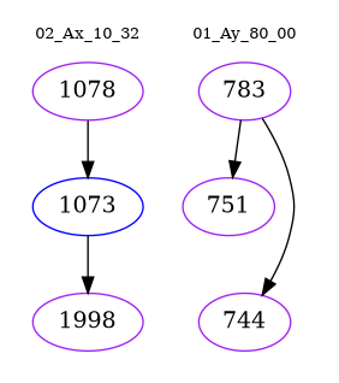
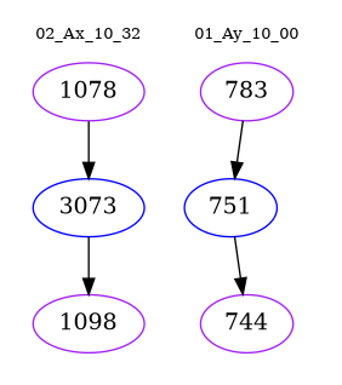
  digraph {
    node [color=purple]
    edge [color=black]
    n1 [label=1078]
-   n2 [color=blue label=1073]
-   n3 [label=1998]
+   n2 [color=blue label=3073]
+   n3 [label=1098]
    n4 [label=783]
-   n5 [label=751]
+   n5 [color=blue label=751]
    n6 [label=744]
    subgraph cluster_1 {
      color=white
      fontsize=10
      label="02_Ax_10_32"
      n1
      n2
      n3
    }
    subgraph cluster_2 {
      color=white
      fontsize=10
-     label="01_Ay_80_00"
+     label="01_Ay_10_00"
      n4
      n5
      n6
    }
    n1 -> n2
    n2 -> n3
    n4 -> n5
-   n4 -> n6
+   n5 -> n6
  }
